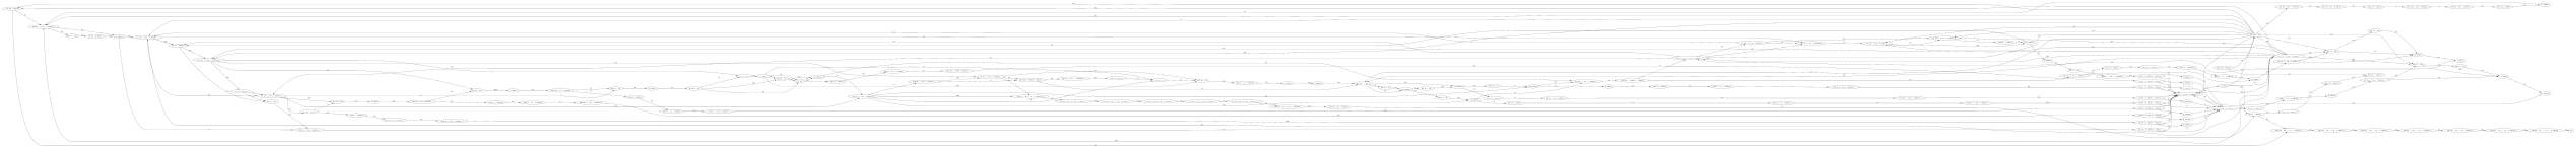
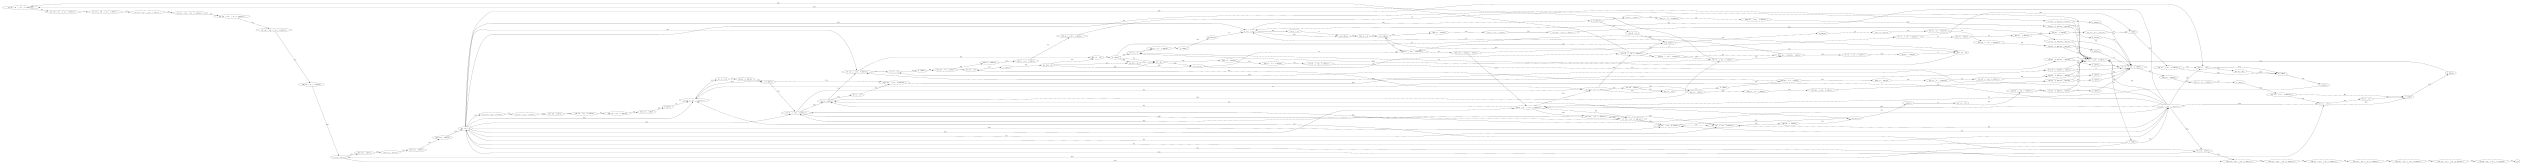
  digraph {
    fontname="Source Code Pro"
    rankdir=LR
    node [fontname="Source Code Pro"]
    edge [fontname="Source Code Pro"]
    n1 [label="stp d9 , d8 , [ sp , #- address ]!"]
    n2 [label="stp x28 , x27 , [ sp , # address ]"]
    n3 [label="stp x26 , x25 , [ sp , # address ]"]
    n4 [label="stp x24 , x23 , [ sp , # address ]"]
    n5 [label="stp x22 , x21 , [ sp , # address ]"]
    n6 [label="stp x20 , x19 , [ sp , # address ]"]
    n7 [label="stp x29 , x30 , [ sp , # address ]"]
    n8 [label="add x29 , sp , # address"]
    n9 [label="cbz x0 , address"]
    n10 [label="ldp x29 , x30 , [ sp , # address ]"]
    n11 [label="adrp x26 , address"]
    n12 [label="ldp x20 , x19 , [ sp , # address ]"]
    n13 [label="adrp x27 , address"]
    n14 [label="ldp x22 , x21 , [ sp , # address ]"]
    n15 [label="adrp x22 , address"]
    n16 [label="ldp x24 , x23 , [ sp , # address ]"]
    n17 [label="ldp x26 , x25 , [ sp , # address ]"]
    n18 [label="ldp x28 , x27 , [ sp , # address ]"]
    n19 [label="ldp d9 , d8 , [ sp ] , # address"]
    n20 [label=ret]
    n21 [label="adrp x28 , address"]
    n22 [label="mov x19 , x0"]
    n23 [label="add x26 , x26 , # address"]
    n24 [label="ldr w8 , [ x19 , # address ]"]
    n25 [label="ldr x8 , [ x19 , # address ]"]
    n26 [label="ldr x0 , [ x19 , # address ]"]
    n27 [label="mov x1 , x19"]
    n28 [label="ldr x19 , [ x19 , # address ]"]
    n29 [label="cbz x19 , address"]
    n30 [label="ldr x23 , [ x19 , # address ]"]
    n31 [label="ldp x8 , x9 , [ x19 , # address ]"]
    n32 [label="ldr x8 , [ x19 ]"]
    n33 [label="mov x1 , x19"]
    n34 [label="ldr w9 , [ x19 , # address ]"]
    n35 [label="str x10 , [ x19 , # address ]"]
    n36 [label="add x27 , x27 , # address"]
    n37 [label="mov x2 , x26"]
    n38 [label="b.ne address"]
    n39 [label="cbz x8 , address"]
    n40 [label="ldr x24 , [ x8 , # address ]"]
    n41 [label="str x9 , [ x8 , # address ]"]
    n42 [label="bl symbol"]
    n43 [label="bl symbol"]
    n44 [label="mov w2 , wzr"]
-   n45 [label="cbz x23 , address"]
    n46 [label="mov x0 , x23"]
    n47 [label="mov x0 , x23"]
    n48 [label="ldr s9 , [ x23 , # address ]"]
    n49 [label="ldr x10 , [ x8 , # address ]"]
    n50 [label="cmp x8 , x22"]
    n51 [label="b.eq address"]
    n52 [label="b.ne address"]
    n53 [label="bl symbol"]
    n54 [label="mov w2 , wzr"]
    n55 [label="b.eq address"]
    n56 [label="cmp w9 , # address"]
    n57 [label="adrp x20 , address"]
    n58 [label="add x22 , x22 , # address"]
    n59 [label="add x28 , x28 , # address"]
    n60 [label="adrp x21 , symbol"]
    n61 [label="b address"]
    n62 [label="cmp w8 , # address"]
    n63 [label="ldrb w8 , [ x20 , # address ]"]
    n64 [label="tbnz w8 , # address , address"]
    n65 [label="ldr x0 , [ x21 , # address ]"]
    n66 [label="mov x2 , x27"]
    n67 [label="cbz x24 , address"]
    n68 [label="mov x0 , x24"]
    n69 [label="mov x0 , x24"]
    n70 [label="ldr s8 , [ x24 , # address ]"]
    n71 [label="adrp x1 , address"]
    n72 [label="add x1 , x1 , # address"]
    n73 [label="bl symbol"]
    n74 [label="ldr x0 , [ x21 , # address ]"]
    n75 [label="b address"]
    n76 [label="bl symbol"]
    n77 [label="bl symbol"]
    n78 [label="fcvt d1 , s9"]
    n79 [label="tbnz w8 , # address , address"]
    n80 [label="adrp x2 , address"]
    n81 [label="bl symbol"]
    n82 [label="bl symbol"]
    n83 [label="fcvt d0 , s8"]
    n84 [label="ldrb w8 , [ x20 , # address ]"]
    n85 [label="b.pl address"]
    n86 [label="b.gt address"]
    n87 [label="add x2 , x2 , # address"]
    n88 [label="ldrb w8 , [ x20 , # address ]"]
    n89 [label="tbnz w0 , # 0 , address"]
    n90 [label="tbz w8 , # address , address"]
    n91 [label="b address"]
    n92 [label="adrp x2 , address"]
    n93 [label="add x2 , x2 , # address"]
    n94 [label="ldrb w8 , [ x20 , # address ]"]
    n95 [label="tbnz w0 , # 0 , address"]
    n96 [label="tbz w8 , # address , address"]
    n97 [label="b address"]
    n98 [label="adrp x2 , address"]
    n99 [label="add x2 , x2 , # address"]
    n100 [label="ldrb w8 , [ x20 , # address ]"]
    n101 [label="mov w25 , w0"]
    n102 [label="tbz w8 , # address , address"]
    n103 [label="b address"]
    n104 [label="cmp w25 , w0"]
    n105 [label="b.lt wzr"]
    n106 [label="b.ne address"]
    n107 [label="adrp x2 , address"]
    n108 [label="add x1 , x1 , # address"]
    n109 [label="ldrb w8 , [ x20 , # address ]"]
    n110 [label="add x2 , x2 , # address"]
    n111 [label="ldrb w8 , [ x20 , # address ]"]
    n112 [label="tbnz w8 , # address , address"]
    n113 [label="tbz w8 , # address , address"]
    n114 [label="b address"]
    n115 [label="ldr x3 , [ x21 , # address ]"]
    n116 [label="adrp x2 , address"]
    n117 [label="b address"]
    n118 [label="adrp x0 , address"]
    n119 [label="bl symbol"]
    n120 [label="mov w1 , # address"]
    n121 [label="ldr x0 , [ x21 , # address ]"]
    n122 [label="ldr x0 , [ x21 , # address ]"]
    n123 [label="adrp x1 , address"]
    n124 [label="fcmp s9 , s8"]
-   n125 [label="cmp x8 , x28"]
    n126 [label="adrp x2 , address"]
    n127 [label="fcmp s9 , s8"]
    n128 [label="mov w2 , # address"]
    n129 [label="add x0 , x0 , # address"]
    n130 [label="b address"]
    n131 [label="b address"]
    n132 [label="mov x2 , x26"]
    n133 [label="ldrb w8 , [ x20 , # address ]"]
    n134 [label="bl symbol"]
    n135 [label="b address"]
    n136 [label="tbz w8 , # address , address"]
    n137 [label="add x2 , x2 , # address"]
    n138 [label="ldrb w8 , [ x20 , # address ]"]
    n139 [label="add x2 , x2 , # address"]
    n140 [label="ldrb w8 , [ x20 , # address ]"]
    n141 [label="b address"]
    n142 [label="tbz w8 , # address , address"]
    n143 [label="tbz w8 , # address , address"]
    n144 [label="b address"]
    n145 [label="adrp x2 , address"]
    n146 [label="add x2 , x2 , # address"]
    n147 [label="ldrb w8 , [ x20 , # address ]"]
    n148 [label="tbz w8 , # address , address"]
    n149 [label="b address"]
    n1 -> n2 [label=CFG]
    n2 -> n3 [label=CFG]
    n3 -> n4 [label=CFG]
    n4 -> n5 [label=CFG]
    n5 -> n6 [label=CFG]
    n6 -> n7 [label=CFG]
    n7 -> n8 [label=CFG]
    n8 -> n9 [label=CFG]
    n9 -> n10 [label=CFG]
    n9 -> n11 [label=CFG]
    n10 -> n12 [label=CFG]
    n11 -> n13 [label=CFG]
    n12 -> n14 [label=CFG]
    n13 -> n15 [label=CFG]
    n14 -> n16 [label=CFG]
-   n21 -> n15 [label=CFG]
+   n15 -> n21 [label=CFG]
    n16 -> n17 [label=CFG]
    n17 -> n18 [label=CFG]
    n18 -> n19 [label=CFG]
    n19 -> n20 [label=CFG]
    n21 -> n22 [label=CFG]
    n22 -> n23 [label=CFG]
    n22 -> n24 [label=DFG]
    n22 -> n25 [label=DFG]
    n22 -> n26 [label=DFG]
    n22 -> n27 [label=DFG]
    n22 -> n28 [label=DFG]
    n22 -> n29 [label=DFG]
    n22 -> n30 [label=DFG]
    n22 -> n31 [label=DFG]
    n22 -> n32 [label=DFG]
    n22 -> n33 [label=DFG]
    n22 -> n34 [label=DFG]
    n22 -> n35 [label=CFG]
    n23 -> n36 [label=CFG]
    n24 -> n37 [label=CFG]
    n24 -> n38 [label=DFG]
    n25 -> n39 [label=DFG]
    n25 -> n40 [label=DFG]
    n25 -> n41 [label=DFG]
    n26 -> n42 [label=DFG]
    n27 -> n43 [label=DFG]
    n27 -> n44 [label=CFG]
    n28 -> n24 [label=DFG]
    n28 -> n25 [label=DFG]
    n28 -> n26 [label=DFG]
    n28 -> n27 [label=DFG]
    n28 -> n29 [label=DFG]
    n28 -> n30 [label=DFG]
    n28 -> n31 [label=DFG]
    n28 -> n32 [label=DFG]
    n28 -> n33 [label=DFG]
    n28 -> n34 [label=DFG]
    n28 -> n35 [label=DFG]
    n29 -> n10 [label=CFG]
    n29 -> n24 [label=CFG]
-   n30 -> n45 [label=DFG]
    n30 -> n46 [label=DFG]
    n30 -> n47 [label=DFG]
-   n30 -> n48 [label=DFG]
+   n39 -> n48 [label=DFG]
    n31 -> n39 [label=DFG]
    n31 -> n40 [label=DFG]
    n31 -> n41 [label=DFG]
    n31 -> n49 [label=DFG]
    n32 -> n50 [label=CFG]
    n32 -> n51 [label=DFG]
    n32 -> n52 [label=DFG]
    n33 -> n53 [label=DFG]
    n33 -> n54 [label=CFG]
    n34 -> n35 [label=CFG]
    n34 -> n55 [label=DFG]
    n35 -> n56 [label=CFG]
    n36 -> n57 [label=CFG]
    n37 -> n62 [label=CFG]
    n38 -> n25 [label=CFG]
    n38 -> n63 [label=CFG]
    n39 -> n30 [label=CFG]
    n39 -> n66 [label=CFG]
    n40 -> n67 [label=DFG]
    n40 -> n68 [label=DFG]
    n40 -> n69 [label=DFG]
    n40 -> n70 [label=DFG]
    n41 -> n34 [label=CFG]
    n42 -> n9 [label=DFG]
    n42 -> n22 [label=DFG]
    n42 -> n28 [label=CFG]
    n43 -> n75 [label=CFG]
    n44 -> n43 [label=CFG]
-   n45 -> n40 [label=CFG]
-   n45 -> n66 [label=CFG]
    n46 -> n76 [label=DFG]
    n47 -> n77 [label=DFG]
    n48 -> n1 [label=DFG]
    n48 -> n78 [label=DFG]
    n48 -> n79 [label=CFG]
    n49 -> n25 [label=DFG]
    n49 -> n35 [label=DFG]
    n49 -> n41 [label=CFG]
    n50 -> n51 [label=CFG]
    n51 -> n124 [label=CFG]
-   n51 -> n125 [label=CFG]
    n52 -> n126 [label=CFG]
    n52 -> n127 [label=CFG]
    n53 -> n130 [label=CFG]
    n54 -> n53 [label=CFG]
    n55 -> n39 [label=CFG]
    n55 -> n131 [label=CFG]
    n56 -> n55 [label=CFG]
    n57 -> n58 [label=CFG]
    n58 -> n59 [label=CFG]
    n59 -> n60 [label=CFG]
    n60 -> n61 [label=CFG]
    n61 -> n24 [label=CFG]
    n62 -> n38 [label=CFG]
    n63 -> n64 [label=DFG]
    n64 -> n26 [label=CFG]
    n64 -> n65 [label=CFG]
    n65 -> n71 [label=CFG]
    n66 -> n63 [label=CFG]
    n67 -> n68 [label=CFG]
    n67 -> n80 [label=CFG]
    n68 -> n81 [label=DFG]
    n69 -> n82 [label=DFG]
    n70 -> n1 [label=DFG]
    n70 -> n83 [label=DFG]
    n70 -> n84 [label=CFG]
    n70 -> n85 [label=DFG]
    n70 -> n86 [label=DFG]
    n71 -> n72 [label=CFG]
    n72 -> n73 [label=CFG]
    n73 -> n74 [label=CFG]
    n74 -> n27 [label=CFG]
    n74 -> n43 [label=DFG]
    n75 -> n26 [label=CFG]
    n76 -> n95 [label=DFG]
    n77 -> n78 [label=DFG]
    n77 -> n83 [label=DFG]
    n77 -> n104 [label=DFG]
    n77 -> n105 [label=DFG]
    n78 -> n108 [label=CFG]
    n79 -> n32 [label=CFG]
    n79 -> n122 [label=CFG]
    n80 -> n87 [label=CFG]
    n81 -> n89 [label=DFG]
    n82 -> n101 [label=DFG]
    n83 -> n78 [label=CFG]
    n84 -> n48 [label=CFG]
    n84 -> n79 [label=DFG]
    n85 -> n109 [label=CFG]
    n85 -> n116 [label=CFG]
    n86 -> n109 [label=CFG]
    n86 -> n117 [label=CFG]
    n87 -> n88 [label=CFG]
    n88 -> n90 [label=DFG]
    n89 -> n46 [label=CFG]
    n89 -> n92 [label=CFG]
    n90 -> n26 [label=CFG]
    n90 -> n91 [label=CFG]
    n91 -> n65 [label=CFG]
    n92 -> n93 [label=CFG]
    n93 -> n94 [label=CFG]
    n94 -> n96 [label=DFG]
    n95 -> n69 [label=CFG]
    n95 -> n98 [label=CFG]
    n96 -> n26 [label=CFG]
    n96 -> n97 [label=CFG]
    n97 -> n65 [label=CFG]
    n98 -> n99 [label=CFG]
    n99 -> n100 [label=CFG]
    n100 -> n102 [label=DFG]
    n101 -> n47 [label=CFG]
    n101 -> n104 [label=DFG]
    n101 -> n105 [label=DFG]
    n102 -> n26 [label=CFG]
    n102 -> n103 [label=CFG]
    n103 -> n65 [label=CFG]
    n104 -> n105 [label=CFG]
    n104 -> n106 [label=DFG]
    n105 -> n106 [label=CFG]
    n105 -> n107 [label=CFG]
    n106 -> n70 [label=CFG]
    n106 -> n109 [label=CFG]
    n107 -> n110 [label=CFG]
    n108 -> n134 [label=CFG]
    n109 -> n112 [label=DFG]
    n110 -> n111 [label=CFG]
    n111 -> n113 [label=DFG]
    n112 -> n31 [label=CFG]
    n112 -> n115 [label=CFG]
    n113 -> n26 [label=CFG]
    n113 -> n114 [label=CFG]
    n114 -> n65 [label=CFG]
    n115 -> n118 [label=CFG]
    n115 -> n119 [label=DFG]
    n116 -> n137 [label=CFG]
    n117 -> n145 [label=CFG]
    n118 -> n120 [label=CFG]
    n119 -> n121 [label=CFG]
    n120 -> n128 [label=CFG]
    n121 -> n33 [label=CFG]
    n121 -> n53 [label=DFG]
    n122 -> n123 [label=CFG]
    n123 -> n83 [label=CFG]
    n124 -> n85 [label=CFG]
-   n125 -> n52 [label=CFG]
    n126 -> n139 [label=CFG]
    n127 -> n86 [label=CFG]
    n128 -> n129 [label=CFG]
    n129 -> n119 [label=CFG]
    n130 -> n31 [label=CFG]
    n131 -> n132 [label=CFG]
    n132 -> n133 [label=CFG]
    n133 -> n136 [label=DFG]
    n134 -> n135 [label=CFG]
    n135 -> n32 [label=CFG]
    n136 -> n26 [label=CFG]
    n136 -> n141 [label=CFG]
    n137 -> n138 [label=CFG]
    n138 -> n142 [label=DFG]
    n139 -> n140 [label=CFG]
    n140 -> n143 [label=DFG]
    n141 -> n65 [label=CFG]
    n142 -> n26 [label=CFG]
    n142 -> n65 [label=CFG]
    n143 -> n26 [label=CFG]
    n143 -> n144 [label=CFG]
    n144 -> n65 [label=CFG]
    n145 -> n146 [label=CFG]
    n146 -> n147 [label=CFG]
    n147 -> n148 [label=DFG]
    n148 -> n26 [label=CFG]
    n148 -> n149 [label=CFG]
    n149 -> n65 [label=CFG]
  }
